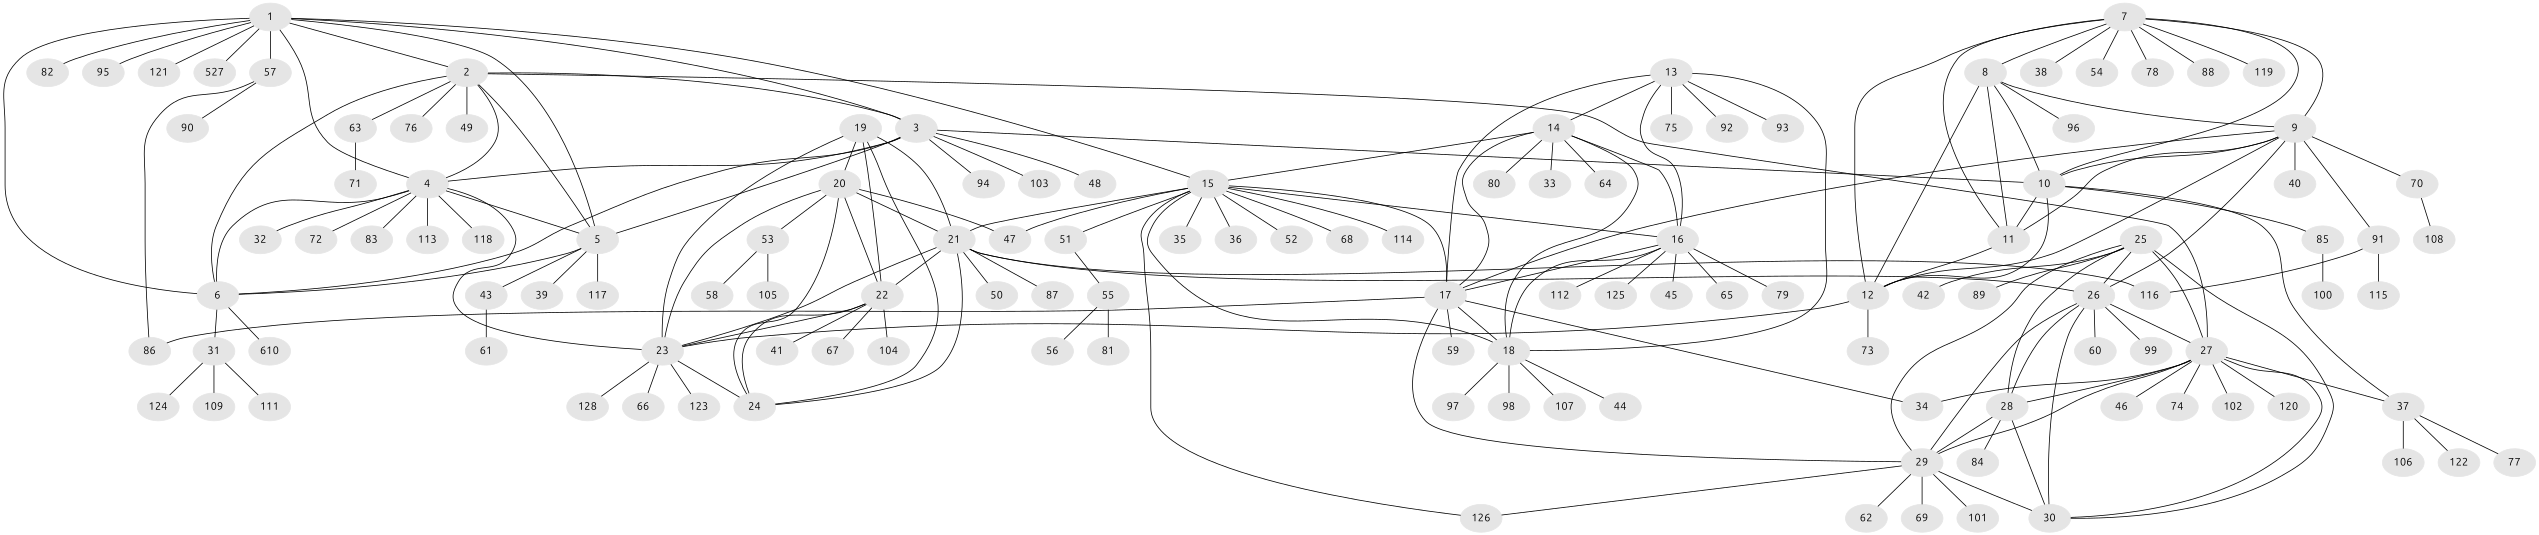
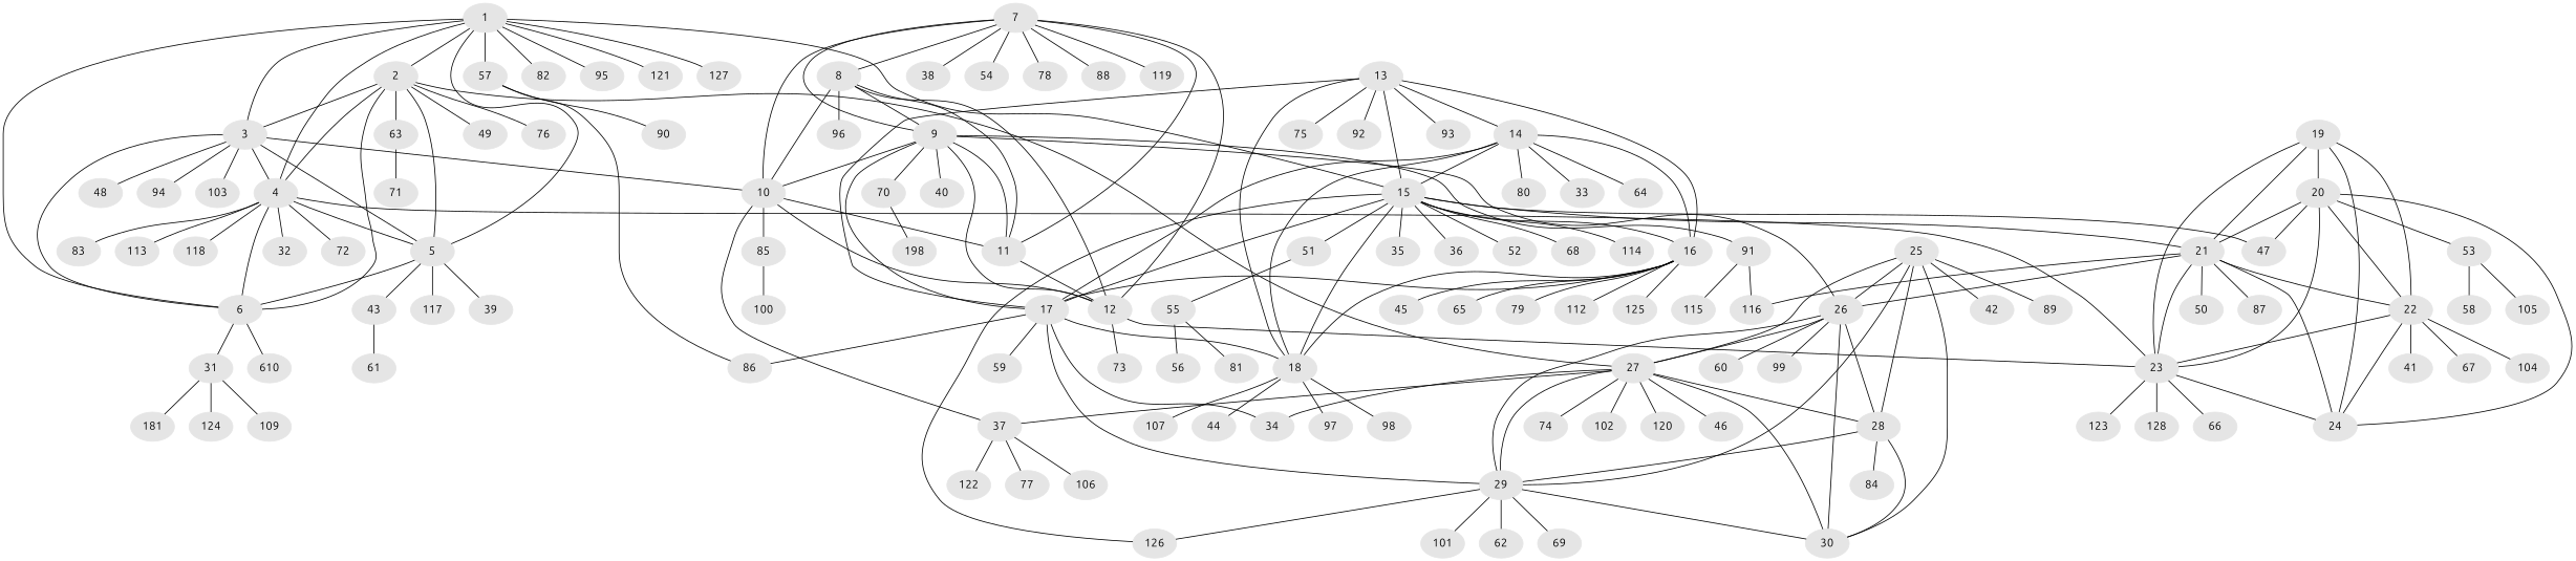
  graph {
    fontname=Ubuntu
    node [color=gray90 fontname=Ubuntu style=filled]
    edge [fontname=Ubuntu]
    1
    2
    3
    4
    5
    6
    15
    57
    82
    95
    121
-   127 [label=527]
+   127
    27
    49
    63
    76
    10
    48
    94
    103
    23
    32
    72
    83
    113
    118
    39
    43
    117
    31
    n31 [label=610]
    17
    16
    18
    21
    35
    36
    47
    51
    52
    68
    114
    126
    86
    90
    37
    29
    34
    28
    30
    46
    74
    102
    120
    71
    11
    12
    85
    24
    66
    123
    128
    61
    109
-   111
+   111 [label=181]
    124
    7
    8
    9
    38
    54
    78
    88
    119
    96
    26
    40
    70
    91
    73
    59
    60
    99
-   108
+   108 [label=198]
    116
    115
    77
    106
    122
    100
    13
    14
    75
    92
    93
    33
    64
    80
    45
    65
    79
    112
    125
    44
    97
    98
    107
    22
    50
    87
    55
    62
    69
    101
    19
    20
    53
    41
    67
    104
    58
    105
    25
    42
    89
    84
    56
    81
    1 -- 2
    1 -- 3
    1 -- 4
    1 -- 5
    1 -- 6
    1 -- 15
    1 -- 57
    1 -- 82
    1 -- 95
    1 -- 121
    1 -- 127
    2 -- 3
    2 -- 4
    2 -- 5
    2 -- 6
    2 -- 27
    2 -- 49
    2 -- 63
    2 -- 76
    3 -- 4
    3 -- 5
    3 -- 6
    3 -- 10
    3 -- 48
    3 -- 94
    3 -- 103
    4 -- 5
    4 -- 6
    4 -- 23
    4 -- 32
    4 -- 72
    4 -- 83
    4 -- 113
    4 -- 118
    5 -- 6
    5 -- 39
    5 -- 43
    5 -- 117
    6 -- 31
    6 -- n31
    15 -- 17
    15 -- 16
    15 -- 18
    15 -- 21
    15 -- 35
    15 -- 36
    15 -- 47
    15 -- 51
    15 -- 52
    15 -- 68
    15 -- 114
    15 -- 126
    57 -- 86
    57 -- 90
    27 -- 37
    27 -- 29
    27 -- 34
    27 -- 28
    27 -- 30
    27 -- 46
    27 -- 74
    27 -- 102
    27 -- 120
    63 -- 71
    10 -- 37
    10 -- 11
    10 -- 12
    10 -- 85
    23 -- 24
    23 -- 66
    23 -- 123
    23 -- 128
    43 -- 61
    31 -- 109
    31 -- 111
    31 -- 124
    17 -- 18
    17 -- 86
    17 -- 29
    17 -- 34
    17 -- 59
    16 -- 17
    16 -- 18
    16 -- 45
    16 -- 65
    16 -- 79
    16 -- 112
    16 -- 125
    18 -- 44
    18 -- 97
    18 -- 98
    18 -- 107
    21 -- 23
    21 -- 24
    21 -- 26
    21 -- 116
    21 -- 22
    21 -- 50
    21 -- 87
    51 -- 55
    37 -- 77
    37 -- 106
    37 -- 122
    29 -- 126
    29 -- 30
    29 -- 62
    29 -- 69
    29 -- 101
    28 -- 29
    28 -- 30
    28 -- 84
    11 -- 12
    12 -- 23
    12 -- 73
    85 -- 100
    7 -- 10
    7 -- 11
    7 -- 12
    7 -- 8
    7 -- 9
    7 -- 38
    7 -- 54
    7 -- 78
    7 -- 88
    7 -- 119
    8 -- 10
    8 -- 11
    8 -- 12
    8 -- 9
    8 -- 96
    9 -- 10
    9 -- 17
    9 -- 11
    9 -- 12
    9 -- 26
    9 -- 40
    9 -- 70
    9 -- 91
    26 -- 27
    26 -- 29
    26 -- 28
    26 -- 30
    26 -- 60
    26 -- 99
    70 -- 108
    91 -- 116
    91 -- 115
+   13 -- 15
    13 -- 17
    13 -- 16
    13 -- 18
    13 -- 14
    13 -- 75
    13 -- 92
    13 -- 93
    14 -- 15
    14 -- 17
    14 -- 16
    14 -- 18
    14 -- 33
    14 -- 64
    14 -- 80
    22 -- 23
    22 -- 24
    22 -- 41
    22 -- 67
    22 -- 104
    55 -- 56
    55 -- 81
    19 -- 23
    19 -- 21
    19 -- 24
    19 -- 22
    19 -- 20
    20 -- 23
    20 -- 21
    20 -- 47
    20 -- 24
    20 -- 22
    20 -- 53
    53 -- 58
    53 -- 105
    25 -- 27
    25 -- 29
    25 -- 28
    25 -- 30
    25 -- 26
    25 -- 42
    25 -- 89
  }
